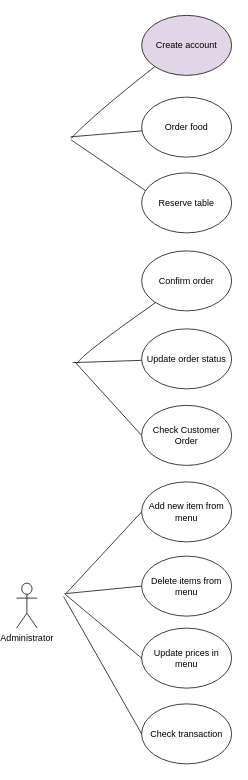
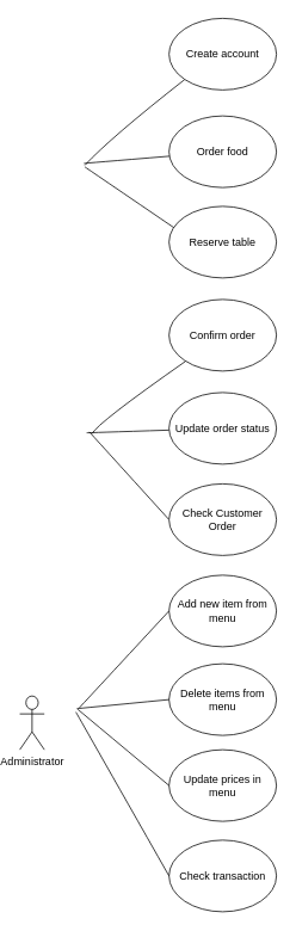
  <mxCell id="0" />
  <mxCell id="1" parent="0" />
  <mxCell id="2" value="Administrator" style="shape=umlActor;verticalLabelPosition=bottom;verticalAlign=top;html=1;outlineConnect=0;" vertex="1" parent="1"><mxGeometry x="20.25" y="777" width="27.5" height="60" as="geometry" /></mxCell>
  <mxCell id="3" value="" style="endArrow=none;html=1;rounded=0;fontSize=12;startSize=8;endSize=8;curved=1;" edge="1" parent="1"><mxGeometry width="50" height="50" relative="1" as="geometry"><mxPoint x="93" y="186" as="sourcePoint" /><mxPoint x="203" y="261" as="targetPoint" /></mxGeometry></mxCell>
  <mxCell id="4" value="" style="endArrow=none;html=1;rounded=0;fontSize=12;startSize=8;endSize=8;curved=1;entryX=0;entryY=1;entryDx=0;entryDy=0;" edge="1" parent="1" target="8"><mxGeometry width="50" height="50" relative="1" as="geometry"><mxPoint x="93" y="184" as="sourcePoint" /><mxPoint x="143" y="134" as="targetPoint" /><Array as="points"><mxPoint x="122" y="153" /></Array></mxGeometry></mxCell>
  <mxCell id="5" value="" style="endArrow=none;html=1;rounded=0;fontSize=12;startSize=8;endSize=8;curved=1;" edge="1" parent="1" target="6"><mxGeometry width="50" height="50" relative="1" as="geometry"><mxPoint x="92" y="182" as="sourcePoint" /><mxPoint x="235" y="280" as="targetPoint" /><Array as="points" /></mxGeometry></mxCell>
  <mxCell id="6" value="Order food" style="ellipse;whiteSpace=wrap;html=1;" vertex="1" parent="1"><mxGeometry x="187" y="129" width="120" height="80" as="geometry" /></mxCell>
  <mxCell id="7" value="Reserve table" style="ellipse;whiteSpace=wrap;html=1;" vertex="1" parent="1"><mxGeometry x="187" y="230" width="120" height="80" as="geometry" /></mxCell>
- <mxCell id="8" value="Create account" style="ellipse;whiteSpace=wrap;html=1;fillColor=#e1d5e7;" vertex="1" parent="1"><mxGeometry x="187" y="20" width="120" height="80" as="geometry" /></mxCell>
+ <mxCell id="8" value="Create account" style="ellipse;whiteSpace=wrap;html=1;" vertex="1" parent="1"><mxGeometry x="187" y="20" width="120" height="80" as="geometry" /></mxCell>
  <mxCell id="9" value="" style="endArrow=none;html=1;rounded=0;fontSize=12;startSize=8;endSize=8;curved=1;entryX=0;entryY=0.5;entryDx=0;entryDy=0;" edge="1" parent="1" target="14"><mxGeometry width="50" height="50" relative="1" as="geometry"><mxPoint x="98" y="482" as="sourcePoint" /><mxPoint x="211" y="393" as="targetPoint" /></mxGeometry></mxCell>
  <mxCell id="10" value="" style="endArrow=none;html=1;rounded=0;fontSize=12;startSize=8;endSize=8;curved=1;" edge="1" parent="1" target="13"><mxGeometry width="50" height="50" relative="1" as="geometry"><mxPoint x="95" y="483" as="sourcePoint" /><mxPoint x="145" y="433" as="targetPoint" /></mxGeometry></mxCell>
  <mxCell id="11" value="" style="endArrow=none;html=1;rounded=0;fontSize=12;startSize=8;endSize=8;curved=1;" edge="1" parent="1" target="12"><mxGeometry width="50" height="50" relative="1" as="geometry"><mxPoint x="101" y="484" as="sourcePoint" /><mxPoint x="211" y="393" as="targetPoint" /><Array as="points"><mxPoint x="107" y="472" /></Array></mxGeometry></mxCell>
  <mxCell id="12" value="Confirm order" style="ellipse;whiteSpace=wrap;html=1;" vertex="1" parent="1"><mxGeometry x="187" y="334" width="120" height="80" as="geometry" /></mxCell>
  <mxCell id="13" value="Update order status" style="ellipse;whiteSpace=wrap;html=1;" vertex="1" parent="1"><mxGeometry x="187" y="438" width="120" height="80" as="geometry" /></mxCell>
  <mxCell id="14" value="Check Customer Order" style="ellipse;whiteSpace=wrap;html=1;" vertex="1" parent="1"><mxGeometry x="187" y="540" width="120" height="80" as="geometry" /></mxCell>
  <mxCell id="15" value="Add new item from menu" style="ellipse;whiteSpace=wrap;html=1;" vertex="1" parent="1"><mxGeometry x="187" y="642" width="120" height="80" as="geometry" /></mxCell>
  <mxCell id="16" value="Delete items from menu" style="ellipse;whiteSpace=wrap;html=1;" vertex="1" parent="1"><mxGeometry x="187" y="741" width="120" height="80" as="geometry" /></mxCell>
  <mxCell id="17" value="Update prices in menu" style="ellipse;whiteSpace=wrap;html=1;" vertex="1" parent="1"><mxGeometry x="187" y="837" width="120" height="80" as="geometry" /></mxCell>
  <mxCell id="18" value="Check transaction" style="ellipse;whiteSpace=wrap;html=1;" vertex="1" parent="1"><mxGeometry x="187" y="938" width="120" height="80" as="geometry" /></mxCell>
  <mxCell id="19" value="" style="endArrow=none;html=1;rounded=0;fontSize=12;startSize=8;endSize=8;curved=1;entryX=0;entryY=0.5;entryDx=0;entryDy=0;" edge="1" parent="1" target="15"><mxGeometry width="50" height="50" relative="1" as="geometry"><mxPoint x="86" y="791" as="sourcePoint" /><mxPoint x="136" y="741" as="targetPoint" /></mxGeometry></mxCell>
  <mxCell id="20" value="" style="endArrow=none;html=1;rounded=0;fontSize=12;startSize=8;endSize=8;curved=1;entryX=0;entryY=0.5;entryDx=0;entryDy=0;" edge="1" parent="1" target="16"><mxGeometry width="50" height="50" relative="1" as="geometry"><mxPoint x="85" y="791" as="sourcePoint" /><mxPoint x="135" y="741" as="targetPoint" /></mxGeometry></mxCell>
  <mxCell id="21" value="" style="endArrow=none;html=1;rounded=0;fontSize=12;startSize=8;endSize=8;curved=1;entryX=0;entryY=0.5;entryDx=0;entryDy=0;" edge="1" parent="1" target="17"><mxGeometry width="50" height="50" relative="1" as="geometry"><mxPoint x="84" y="791" as="sourcePoint" /><mxPoint x="134" y="741" as="targetPoint" /></mxGeometry></mxCell>
  <mxCell id="22" value="" style="endArrow=none;html=1;rounded=0;fontSize=12;startSize=8;endSize=8;curved=1;entryX=0;entryY=0.5;entryDx=0;entryDy=0;" edge="1" parent="1" target="18"><mxGeometry width="50" height="50" relative="1" as="geometry"><mxPoint x="83" y="795" as="sourcePoint" /><mxPoint x="133" y="745" as="targetPoint" /></mxGeometry></mxCell>
